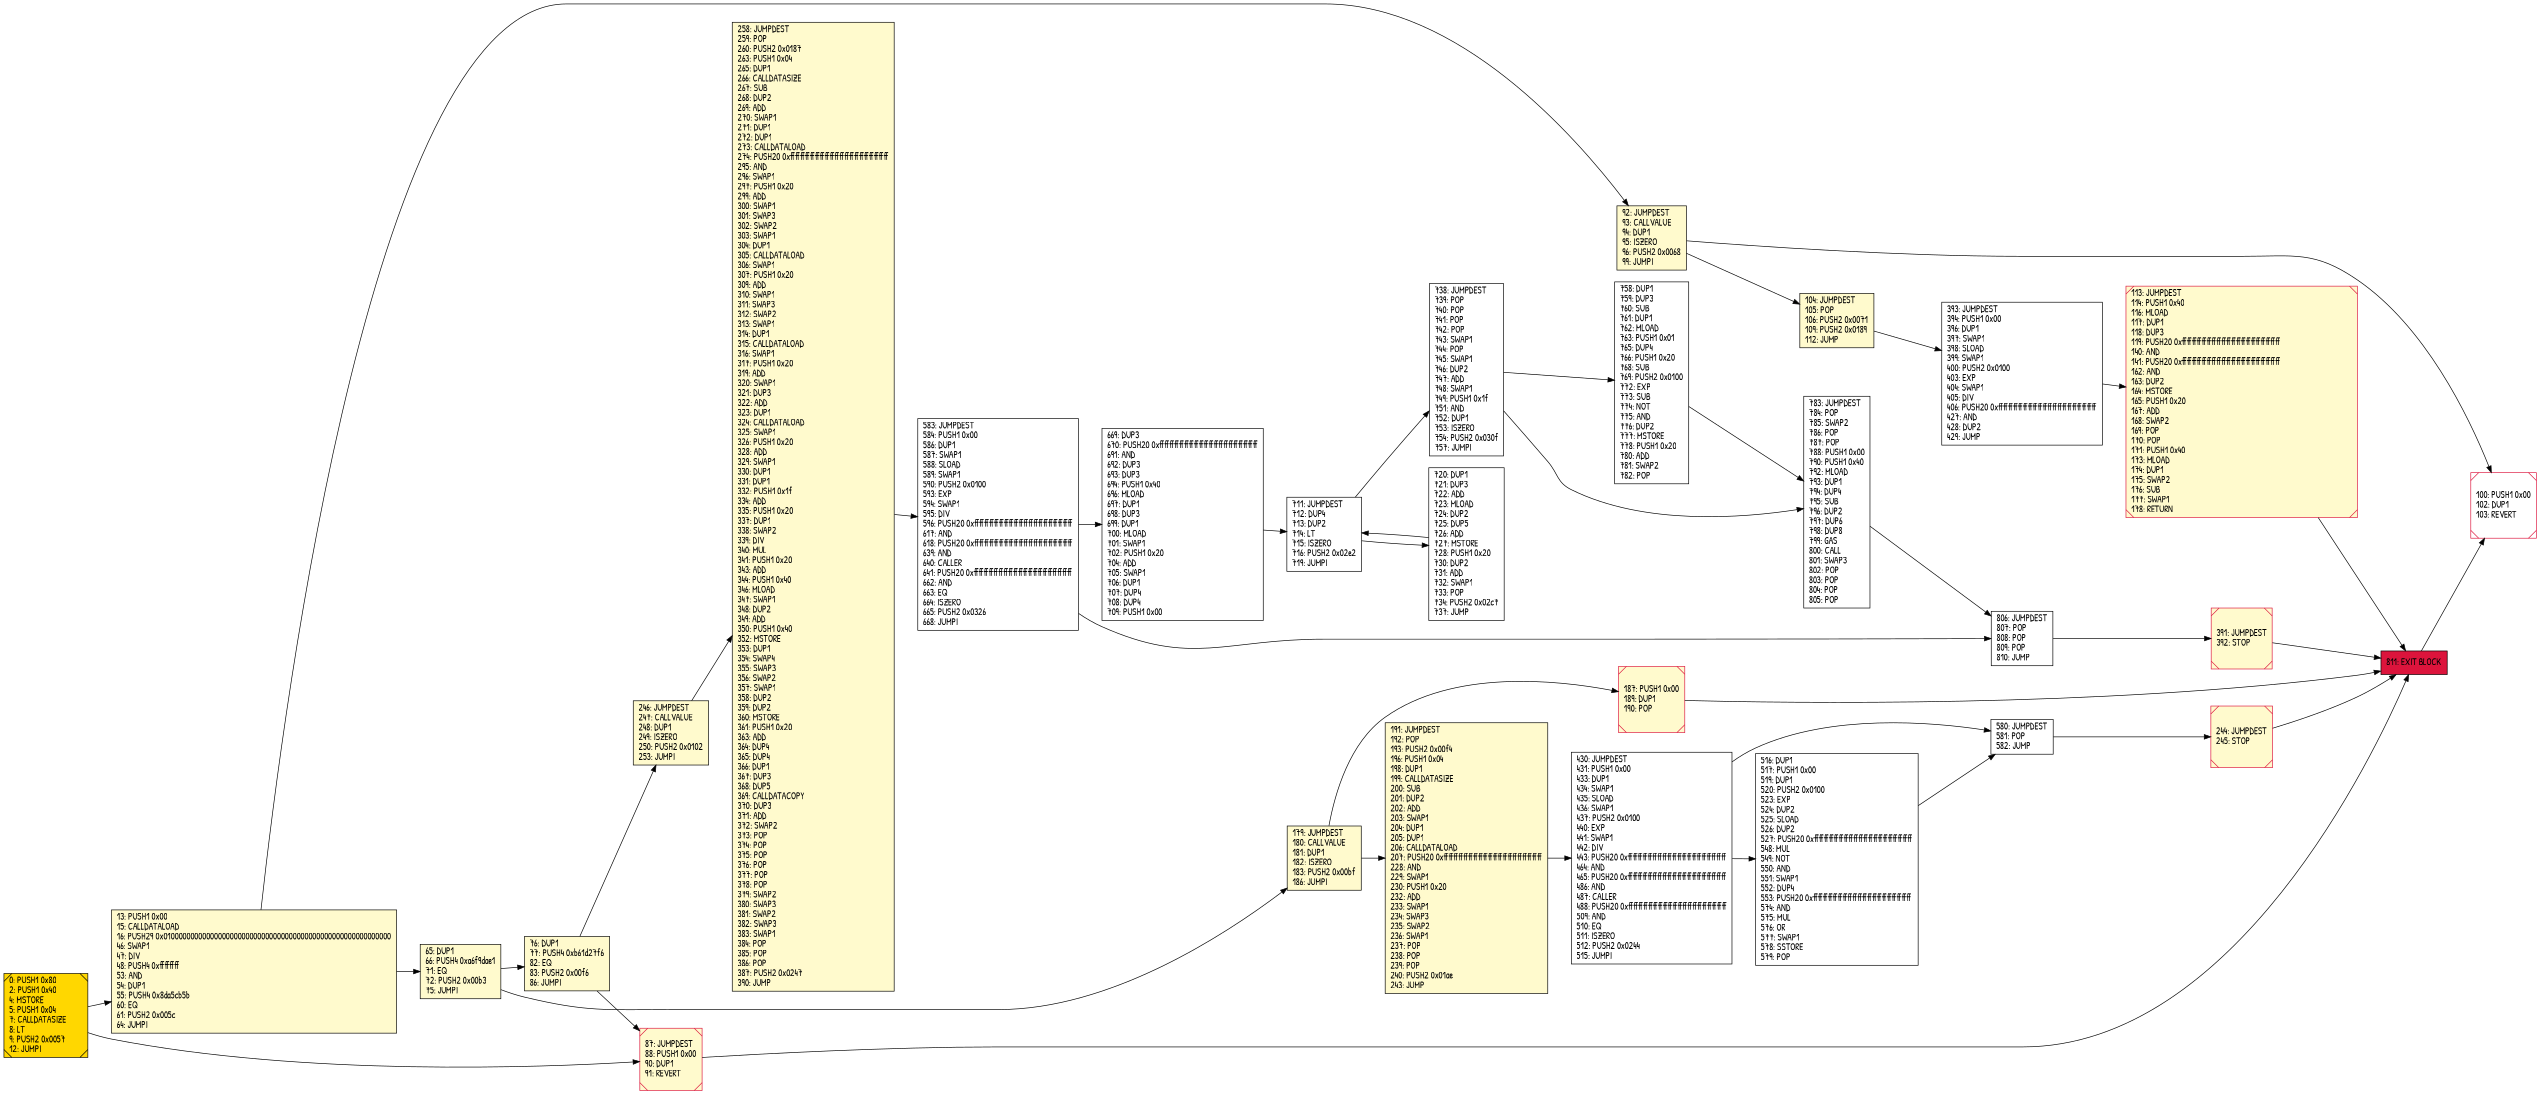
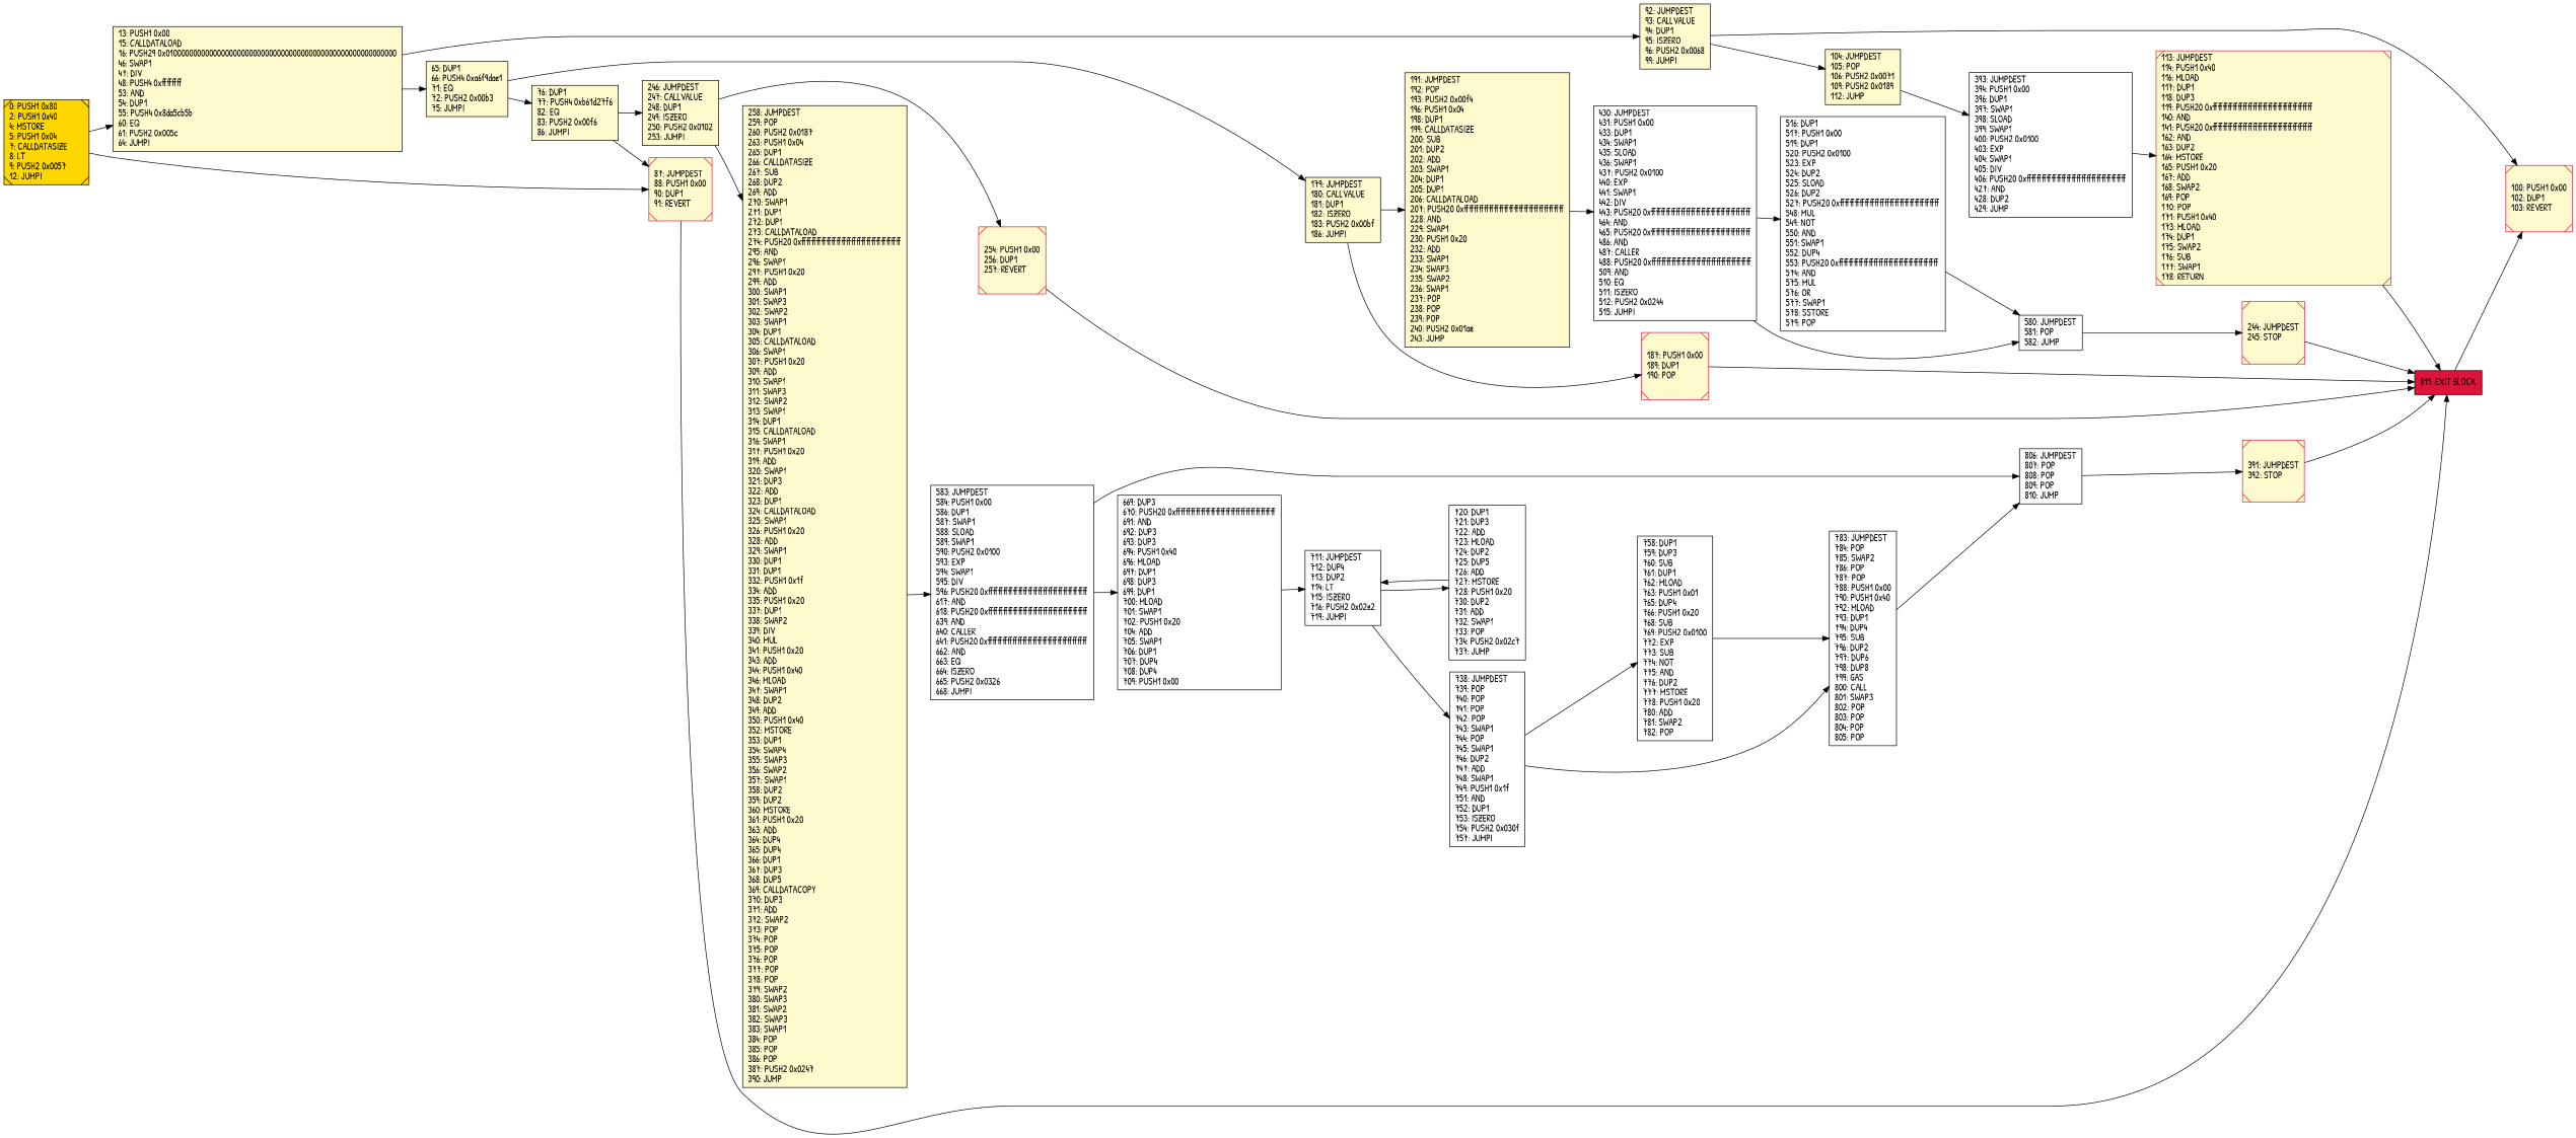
  digraph {
    fontname="Patrick Hand"
    rankdir=LR
    node [color=black fillcolor=lemonchiffon fontcolor=black fontname="Patrick Hand" shape=box style=filled]
    edge [fontname="Patrick Hand"]
    n1 [fillcolor=white label="783: JUMPDEST\l784: POP\l785: SWAP2\l786: POP\l787: POP\l788: PUSH1 0x00\l790: PUSH1 0x40\l792: MLOAD\l793: DUP1\l794: DUP4\l795: SUB\l796: DUP2\l797: DUP6\l798: DUP8\l799: GAS\l800: CALL\l801: SWAP3\l802: POP\l803: POP\l804: POP\l805: POP\l"]
    n2 [fillcolor=white label="806: JUMPDEST\l807: POP\l808: POP\l809: POP\l810: JUMP\l"]
    n3 [color=crimson label="391: JUMPDEST\l392: STOP\l" shape=Msquare]
-   n4 [color=crimson fillcolor=white label="100: PUSH1 0x00\l102: DUP1\l103: REVERT\l" shape=Msquare]
+   n4 [color=crimson label="100: PUSH1 0x00\l102: DUP1\l103: REVERT\l" shape=Msquare]
    n5 [fillcolor=crimson label="811: EXIT BLOCK\l"]
    n6 [fillcolor=white label="720: DUP1\l721: DUP3\l722: ADD\l723: MLOAD\l724: DUP2\l725: DUP5\l726: ADD\l727: MSTORE\l728: PUSH1 0x20\l730: DUP2\l731: ADD\l732: SWAP1\l733: POP\l734: PUSH2 0x02c7\l737: JUMP\l"]
    n7 [fillcolor=white label="711: JUMPDEST\l712: DUP4\l713: DUP2\l714: LT\l715: ISZERO\l716: PUSH2 0x02e2\l719: JUMPI\l"]
    n8 [fillcolor=white label="738: JUMPDEST\l739: POP\l740: POP\l741: POP\l742: POP\l743: SWAP1\l744: POP\l745: SWAP1\l746: DUP2\l747: ADD\l748: SWAP1\l749: PUSH1 0x1f\l751: AND\l752: DUP1\l753: ISZERO\l754: PUSH2 0x030f\l757: JUMPI\l"]
    n9 [label="65: DUP1\l66: PUSH4 0xa6f9dae1\l71: EQ\l72: PUSH2 0x00b3\l75: JUMPI\l"]
    n10 [label="179: JUMPDEST\l180: CALLVALUE\l181: DUP1\l182: ISZERO\l183: PUSH2 0x00bf\l186: JUMPI\l"]
    n11 [label="76: DUP1\l77: PUSH4 0xb61d27f6\l82: EQ\l83: PUSH2 0x00f6\l86: JUMPI\l"]
    n12 [color=crimson label="187: PUSH1 0x00\l189: DUP1\l190: POP\l" shape=Msquare]
    n13 [label="191: JUMPDEST\l192: POP\l193: PUSH2 0x00f4\l196: PUSH1 0x04\l198: DUP1\l199: CALLDATASIZE\l200: SUB\l201: DUP2\l202: ADD\l203: SWAP1\l204: DUP1\l205: DUP1\l206: CALLDATALOAD\l207: PUSH20 0xffffffffffffffffffffffffffffffffffffffff\l228: AND\l229: SWAP1\l230: PUSH1 0x20\l232: ADD\l233: SWAP1\l234: SWAP3\l235: SWAP2\l236: SWAP1\l237: POP\l238: POP\l239: POP\l240: PUSH2 0x01ae\l243: JUMP\l"]
    n14 [color=crimson label="87: JUMPDEST\l88: PUSH1 0x00\l90: DUP1\l91: REVERT\l" shape=Msquare]
    n15 [label="246: JUMPDEST\l247: CALLVALUE\l248: DUP1\l249: ISZERO\l250: PUSH2 0x0102\l253: JUMPI\l"]
    n16 [label="92: JUMPDEST\l93: CALLVALUE\l94: DUP1\l95: ISZERO\l96: PUSH2 0x0068\l99: JUMPI\l"]
    n17 [label="104: JUMPDEST\l105: POP\l106: PUSH2 0x0071\l109: PUSH2 0x0189\l112: JUMP\l"]
    n18 [fillcolor=white label="393: JUMPDEST\l394: PUSH1 0x00\l396: DUP1\l397: SWAP1\l398: SLOAD\l399: SWAP1\l400: PUSH2 0x0100\l403: EXP\l404: SWAP1\l405: DIV\l406: PUSH20 0xffffffffffffffffffffffffffffffffffffffff\l427: AND\l428: DUP2\l429: JUMP\l"]
    n19 [fillcolor=white label="430: JUMPDEST\l431: PUSH1 0x00\l433: DUP1\l434: SWAP1\l435: SLOAD\l436: SWAP1\l437: PUSH2 0x0100\l440: EXP\l441: SWAP1\l442: DIV\l443: PUSH20 0xffffffffffffffffffffffffffffffffffffffff\l464: AND\l465: PUSH20 0xffffffffffffffffffffffffffffffffffffffff\l486: AND\l487: CALLER\l488: PUSH20 0xffffffffffffffffffffffffffffffffffffffff\l509: AND\l510: EQ\l511: ISZERO\l512: PUSH2 0x0244\l515: JUMPI\l"]
    n20 [label="258: JUMPDEST\l259: POP\l260: PUSH2 0x0187\l263: PUSH1 0x04\l265: DUP1\l266: CALLDATASIZE\l267: SUB\l268: DUP2\l269: ADD\l270: SWAP1\l271: DUP1\l272: DUP1\l273: CALLDATALOAD\l274: PUSH20 0xffffffffffffffffffffffffffffffffffffffff\l295: AND\l296: SWAP1\l297: PUSH1 0x20\l299: ADD\l300: SWAP1\l301: SWAP3\l302: SWAP2\l303: SWAP1\l304: DUP1\l305: CALLDATALOAD\l306: SWAP1\l307: PUSH1 0x20\l309: ADD\l310: SWAP1\l311: SWAP3\l312: SWAP2\l313: SWAP1\l314: DUP1\l315: CALLDATALOAD\l316: SWAP1\l317: PUSH1 0x20\l319: ADD\l320: SWAP1\l321: DUP3\l322: ADD\l323: DUP1\l324: CALLDATALOAD\l325: SWAP1\l326: PUSH1 0x20\l328: ADD\l329: SWAP1\l330: DUP1\l331: DUP1\l332: PUSH1 0x1f\l334: ADD\l335: PUSH1 0x20\l337: DUP1\l338: SWAP2\l339: DIV\l340: MUL\l341: PUSH1 0x20\l343: ADD\l344: PUSH1 0x40\l346: MLOAD\l347: SWAP1\l348: DUP2\l349: ADD\l350: PUSH1 0x40\l352: MSTORE\l353: DUP1\l354: SWAP4\l355: SWAP3\l356: SWAP2\l357: SWAP1\l358: DUP2\l359: DUP2\l360: MSTORE\l361: PUSH1 0x20\l363: ADD\l364: DUP4\l365: DUP4\l366: DUP1\l367: DUP3\l368: DUP5\l369: CALLDATACOPY\l370: DUP3\l371: ADD\l372: SWAP2\l373: POP\l374: POP\l375: POP\l376: POP\l377: POP\l378: POP\l379: SWAP2\l380: SWAP3\l381: SWAP2\l382: SWAP3\l383: SWAP1\l384: POP\l385: POP\l386: POP\l387: PUSH2 0x0247\l390: JUMP\l"]
    n21 [fillcolor=white label="583: JUMPDEST\l584: PUSH1 0x00\l586: DUP1\l587: SWAP1\l588: SLOAD\l589: SWAP1\l590: PUSH2 0x0100\l593: EXP\l594: SWAP1\l595: DIV\l596: PUSH20 0xffffffffffffffffffffffffffffffffffffffff\l617: AND\l618: PUSH20 0xffffffffffffffffffffffffffffffffffffffff\l639: AND\l640: CALLER\l641: PUSH20 0xffffffffffffffffffffffffffffffffffffffff\l662: AND\l663: EQ\l664: ISZERO\l665: PUSH2 0x0326\l668: JUMPI\l"]
    n22 [fillcolor=white label="669: DUP3\l670: PUSH20 0xffffffffffffffffffffffffffffffffffffffff\l691: AND\l692: DUP3\l693: DUP3\l694: PUSH1 0x40\l696: MLOAD\l697: DUP1\l698: DUP3\l699: DUP1\l700: MLOAD\l701: SWAP1\l702: PUSH1 0x20\l704: ADD\l705: SWAP1\l706: DUP1\l707: DUP4\l708: DUP4\l709: PUSH1 0x00\l"]
    n23 [fillcolor=white label="516: DUP1\l517: PUSH1 0x00\l519: DUP1\l520: PUSH2 0x0100\l523: EXP\l524: DUP2\l525: SLOAD\l526: DUP2\l527: PUSH20 0xffffffffffffffffffffffffffffffffffffffff\l548: MUL\l549: NOT\l550: AND\l551: SWAP1\l552: DUP4\l553: PUSH20 0xffffffffffffffffffffffffffffffffffffffff\l574: AND\l575: MUL\l576: OR\l577: SWAP1\l578: SSTORE\l579: POP\l"]
    n24 [fillcolor=white label="580: JUMPDEST\l581: POP\l582: JUMP\l"]
    n25 [color=crimson label="244: JUMPDEST\l245: STOP\l" shape=Msquare]
+   n26 [color=crimson label="254: PUSH1 0x00\l256: DUP1\l257: REVERT\l" shape=Msquare]
    n27 [fillcolor=white label="758: DUP1\l759: DUP3\l760: SUB\l761: DUP1\l762: MLOAD\l763: PUSH1 0x01\l765: DUP4\l766: PUSH1 0x20\l768: SUB\l769: PUSH2 0x0100\l772: EXP\l773: SUB\l774: NOT\l775: AND\l776: DUP2\l777: MSTORE\l778: PUSH1 0x20\l780: ADD\l781: SWAP2\l782: POP\l"]
    n28 [color=crimson label="113: JUMPDEST\l114: PUSH1 0x40\l116: MLOAD\l117: DUP1\l118: DUP3\l119: PUSH20 0xffffffffffffffffffffffffffffffffffffffff\l140: AND\l141: PUSH20 0xffffffffffffffffffffffffffffffffffffffff\l162: AND\l163: DUP2\l164: MSTORE\l165: PUSH1 0x20\l167: ADD\l168: SWAP2\l169: POP\l170: POP\l171: PUSH1 0x40\l173: MLOAD\l174: DUP1\l175: SWAP2\l176: SUB\l177: SWAP1\l178: RETURN\l" shape=Msquare]
    n29 [fillcolor=gold label="0: PUSH1 0x80\l2: PUSH1 0x40\l4: MSTORE\l5: PUSH1 0x04\l7: CALLDATASIZE\l8: LT\l9: PUSH2 0x0057\l12: JUMPI\l" shape=Msquare]
    n30 [label="13: PUSH1 0x00\l15: CALLDATALOAD\l16: PUSH29 0x0100000000000000000000000000000000000000000000000000000000\l46: SWAP1\l47: DIV\l48: PUSH4 0xffffffff\l53: AND\l54: DUP1\l55: PUSH4 0x8da5cb5b\l60: EQ\l61: PUSH2 0x005c\l64: JUMPI\l"]
    n1 -> n2
    n2 -> n3
    n3 -> n5
    n5 -> n4
    n6 -> n7
    n7 -> n6
    n7 -> n8
    n8 -> n1
    n8 -> n27
    n9 -> n10
    n9 -> n11
    n10 -> n12
    n10 -> n13
    n11 -> n14
    n11 -> n15
    n12 -> n5
    n13 -> n19
    n14 -> n5
    n15 -> n20
+   n15 -> n26
    n16 -> n4
    n16 -> n17
    n17 -> n18
    n18 -> n28
    n19 -> n23
    n19 -> n24
    n20 -> n21
    n21 -> n2
    n21 -> n22
    n22 -> n7
    n23 -> n24
    n24 -> n25
    n25 -> n5
+   n26 -> n5
    n27 -> n1
    n28 -> n5
    n29 -> n14
    n29 -> n30
    n30 -> n9
    n30 -> n16
  }
